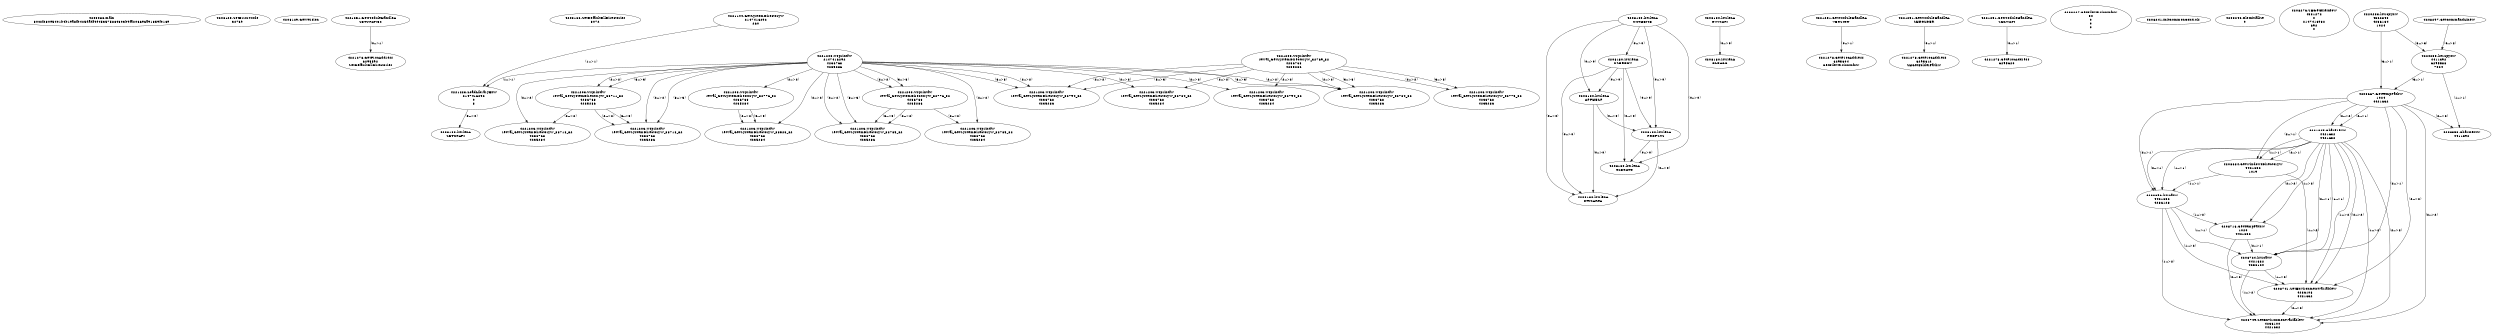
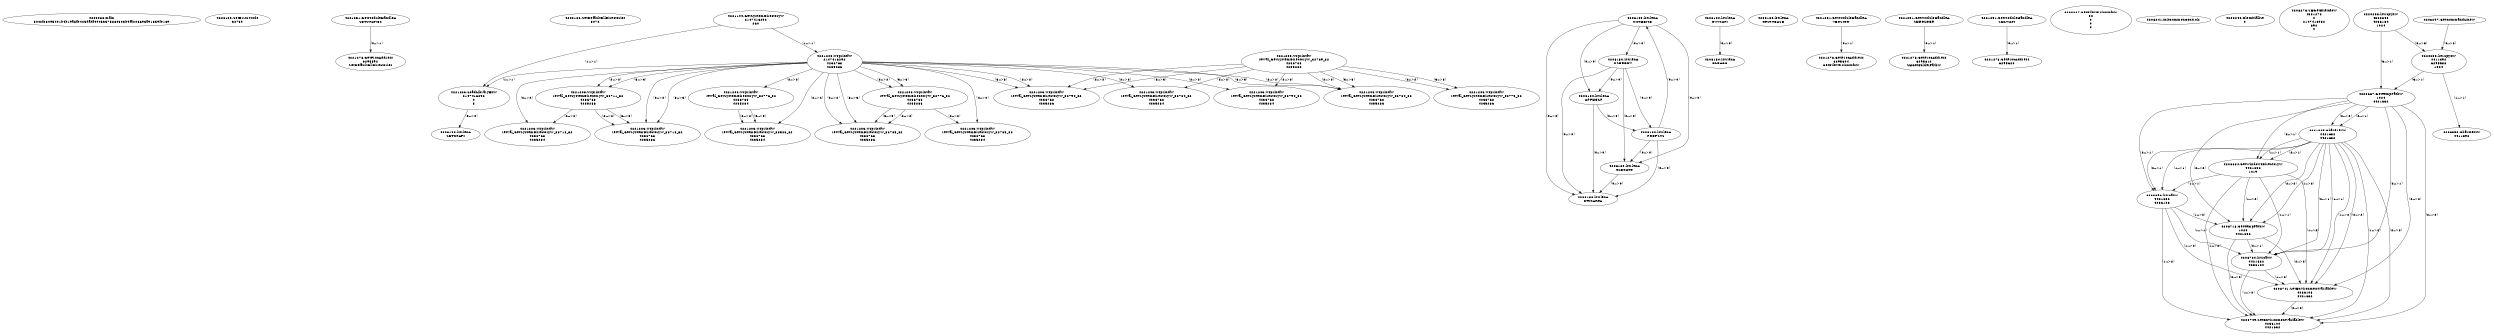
  digraph {
    n1 [label="4208088.main\n30c2f230e5401b4b1ea8fb425dadf4e453575884303b9fa2066e6a91859f016e"]
    n2 [label="4208123.SetErrorMode\n32769"]
-   n3 [label="4208129.GetVersion\n"]
    n4 [label="4221251.GetModuleHandleA\nSETUPAPI32"]
    n5 [label="4221278.GetProcAddress\n6295592\nSetDefaultDllDirectories"]
    n6 [label="4208166.SetDefaultDllDirectories\n3072"]
    n7 [label="4221144.GetSystemDirectoryW\n2147416292\n260"]
    n8 [label="4221203.wsprintfW\n2147416292\n4236768\n4235286"]
    n9 [label="4221223.LoadLibraryExW\n2147416292\n0\n8"]
    n10 [label="4221203.wsprintfW\nretval_GetSystemDirectoryW_38711_32\n4236768\n4235286"]
    n11 [label="4221203.wsprintfW\nretval_GetSystemDirectoryW_38718_32\n4236768\n4235284"]
    n12 [label="4221203.wsprintfW\nretval_GetSystemDirectoryW_38718_32\n4236768\n4235286"]
    n13 [label="4221203.wsprintfW\nretval_GetSystemDirectoryW_32776_32\n4236768\n4235284"]
    n14 [label="4221203.wsprintfW\nretval_GetSystemDirectoryW_38523_32\n4236768\n4235284"]
    n15 [label="4221203.wsprintfW\nretval_GetSystemDirectoryW_32784_32\n4236768\n4235286"]
    n16 [label="4221203.wsprintfW\nretval_GetSystemDirectoryW_32776_32\n4236768\n4235286"]
    n17 [label="4221203.wsprintfW\nretval_GetSystemDirectoryW_32785_32\n4236768\n4235286"]
    n18 [label="4221203.wsprintfW\nretval_GetSystemDirectoryW_32784_32\n4236768\n4235284"]
    n19 [label="4221203.wsprintfW\nretval_GetSystemDirectoryW_32785_32\n4236768\n4235284"]
    n20 [label="4221203.wsprintfW\nretval_GetSystemDirectoryW_32794_32\n4236768\n4235286"]
    n21 [label="4221203.wsprintfW\nretval_GetSystemDirectoryW_32794_32\n4236768\n4235284"]
    n22 [label="4208180.lstrlenA\nSETUPAPI"]
    n23 [label="4208180.lstrlenA\nUXTHEME"]
    n24 [label="4208180.lstrlenA\nUSERENV"]
    n25 [label="4208180.lstrlenA\nAPPHELP"]
    n26 [label="4208180.lstrlenA\nPROPSYS"]
    n27 [label="4208180.lstrlenA\nCLBCATQ"]
    n28 [label="4208180.lstrlenA\nNTMARTA"]
    n29 [label="4208180.lstrlenA\nDWMAPI"]
    n30 [label="4208180.lstrlenA\nOLEACC"]
+   n31 [label="4208180.lstrlenA\nCRYPTBASE"]
    n32 [label="4221251.GetModuleHandleA\nVERSION"]
    n33 [label="4221278.GetProcAddress\n6295604\nGetFileVersionInfoW"]
    n34 [label="4221251.GetModuleHandleA\nSHFOLDER"]
    n35 [label="4221278.GetProcAddress\n6295612\nSHGetFolderPathW"]
    n36 [label="4221251.GetModuleHandleA\nSHLWAPI"]
    n37 [label="4221278.GetProcAddress\n6295620\n"]
    n38 [label="4208227.GetFileVersionInfoW\n30\n0\n0\n0"]
    n39 [label="4208241.InitCommonControls\n"]
    n40 [label="4208248.OleInitialize\n0"]
    n41 [label="4208276.SHGetFileInfoW\n4331272\n0\n2147416932\n692\n0"]
    n42 [label="4220233.lstrcpynW\n4362848\n4236164\n1024"]
-   n43 [label="4220233.lstrcpynW\n4411392\n6295588\n7024"]
+   n43 [label="4220233.lstrcpynW\n4411392\n6295588\n1024"]
    n44 [label="4208667.GetTempPathW\n1024\n4421632"]
    n45 [label="4208353.CharNextW\n4411392"]
    n46 [label="4221045.CharPrevW\n4421632\n4421632"]
    n47 [label="4208684.GetWindowsDirectoryW\n4421632\n1019"]
    n48 [label="4208696.lstrcatW\n4421632\n4236128"]
    n49 [label="4208716.GetTempPathW\n1020\n4421632"]
    n50 [label="4208724.lstrcatW\n4421632\n4236120"]
    n51 [label="4208741.SetEnvironmentVariableW\n4236108\n4421632"]
    n52 [label="4208749.SetEnvironmentVariableW\n4236100\n4421632"]
    n53 [label="4208297.GetCommandLineW\n"]
    n54 [label="4221203.wsprintfW\nretval_GetSystemDirectoryW_32769_32\n4236768\n4235286"]
    n55 [label="4221203.wsprintfW\nretval_GetSystemDirectoryW_32775_32\n4236768\n4235286"]
    n4 -> n5 [label="(0-->1)"]
+   n7 -> n8 [label="(1-->1)"]
    n7 -> n9 [label="(1-->1)"]
    n8 -> n9 [label="(1-->1)"]
    n8 -> n10 [label="(2-->2)"]
    n8 -> n10 [label="(3-->3)"]
    n8 -> n11 [label="(2-->2)"]
    n8 -> n12 [label="(2-->2)"]
    n8 -> n12 [label="(3-->3)"]
    n8 -> n13 [label="(2-->2)"]
    n8 -> n14 [label="(2-->2)"]
    n8 -> n15 [label="(2-->2)"]
    n8 -> n15 [label="(3-->3)"]
    n8 -> n16 [label="(2-->2)"]
    n8 -> n16 [label="(3-->3)"]
    n8 -> n17 [label="(2-->2)"]
    n8 -> n17 [label="(3-->3)"]
    n8 -> n18 [label="(2-->2)"]
    n8 -> n19 [label="(2-->2)"]
    n8 -> n20 [label="(2-->2)"]
    n8 -> n20 [label="(3-->3)"]
    n8 -> n21 [label="(2-->2)"]
    n9 -> n22 [label="(3-->0)"]
    n10 -> n11 [label="(2-->2)"]
    n10 -> n12 [label="(2-->2)"]
    n10 -> n12 [label="(3-->3)"]
    n13 -> n14 [label="(2-->2)"]
    n13 -> n14 [label="(3-->3)"]
    n16 -> n17 [label="(2-->2)"]
    n16 -> n17 [label="(3-->3)"]
    n16 -> n19 [label="(2-->2)"]
    n23 -> n24 [label="(0-->0)"]
    n23 -> n25 [label="(0-->0)"]
-   n23 -> n26 [label="(0-->0)"]
+   n26 -> n23 [label="(0-->0)"]
    n23 -> n27 [label="(0-->0)"]
    n23 -> n28 [label="(0-->0)"]
    n24 -> n25 [label="(0-->0)"]
    n24 -> n26 [label="(0-->0)"]
    n24 -> n27 [label="(0-->0)"]
    n24 -> n28 [label="(0-->0)"]
    n25 -> n26 [label="(0-->0)"]
    n25 -> n28 [label="(0-->0)"]
    n26 -> n27 [label="(0-->0)"]
    n26 -> n28 [label="(0-->0)"]
+   n27 -> n28 [label="(0-->0)"]
    n29 -> n30 [label="(0-->0)"]
    n32 -> n33 [label="(0-->1)"]
    n34 -> n35 [label="(0-->1)"]
    n36 -> n37 [label="(0-->1)"]
    n42 -> n43 [label="(3-->3)"]
    n42 -> n44 [label="(3-->1)"]
    n43 -> n44 [label="(3-->1)"]
    n43 -> n45 [label="(1-->1)"]
    n44 -> n46 [label="(2-->1)"]
    n44 -> n46 [label="(2-->2)"]
    n44 -> n47 [label="(2-->1)"]
    n44 -> n48 [label="(2-->1)"]
-   n44 -> n45 [label="(2-->2)"]
+   n44 -> n49 [label="(2-->2)"]
    n44 -> n50 [label="(2-->1)"]
    n44 -> n51 [label="(2-->2)"]
    n44 -> n52 [label="(2-->2)"]
    n46 -> n47 [label="(1-->1)"]
    n46 -> n47 [label="(2-->1)"]
    n46 -> n48 [label="(1-->1)"]
    n46 -> n48 [label="(2-->1)"]
    n46 -> n49 [label="(1-->2)"]
    n46 -> n49 [label="(2-->2)"]
    n46 -> n50 [label="(1-->1)"]
    n46 -> n50 [label="(2-->1)"]
    n46 -> n51 [label="(1-->2)"]
    n46 -> n51 [label="(2-->2)"]
    n46 -> n52 [label="(1-->2)"]
    n46 -> n52 [label="(2-->2)"]
    n47 -> n48 [label="(1-->1)"]
+   n47 -> n49 [label="(1-->2)"]
+   n47 -> n50 [label="(1-->1)"]
    n47 -> n51 [label="(1-->2)"]
+   n47 -> n52 [label="(1-->2)"]
    n48 -> n49 [label="(1-->2)"]
    n48 -> n50 [label="(1-->1)"]
    n48 -> n51 [label="(1-->2)"]
    n48 -> n52 [label="(1-->2)"]
    n49 -> n50 [label="(2-->1)"]
+   n49 -> n51 [label="(2-->2)"]
    n49 -> n52 [label="(2-->2)"]
    n50 -> n51 [label="(1-->2)"]
    n50 -> n52 [label="(1-->2)"]
    n51 -> n52 [label="(2-->2)"]
    n53 -> n43 [label="(0-->2)"]
    n54 -> n15 [label="(2-->2)"]
    n54 -> n15 [label="(3-->3)"]
    n54 -> n18 [label="(2-->2)"]
    n54 -> n20 [label="(2-->2)"]
    n54 -> n20 [label="(3-->3)"]
    n54 -> n21 [label="(2-->2)"]
    n54 -> n55 [label="(2-->2)"]
    n54 -> n55 [label="(3-->3)"]
  }
